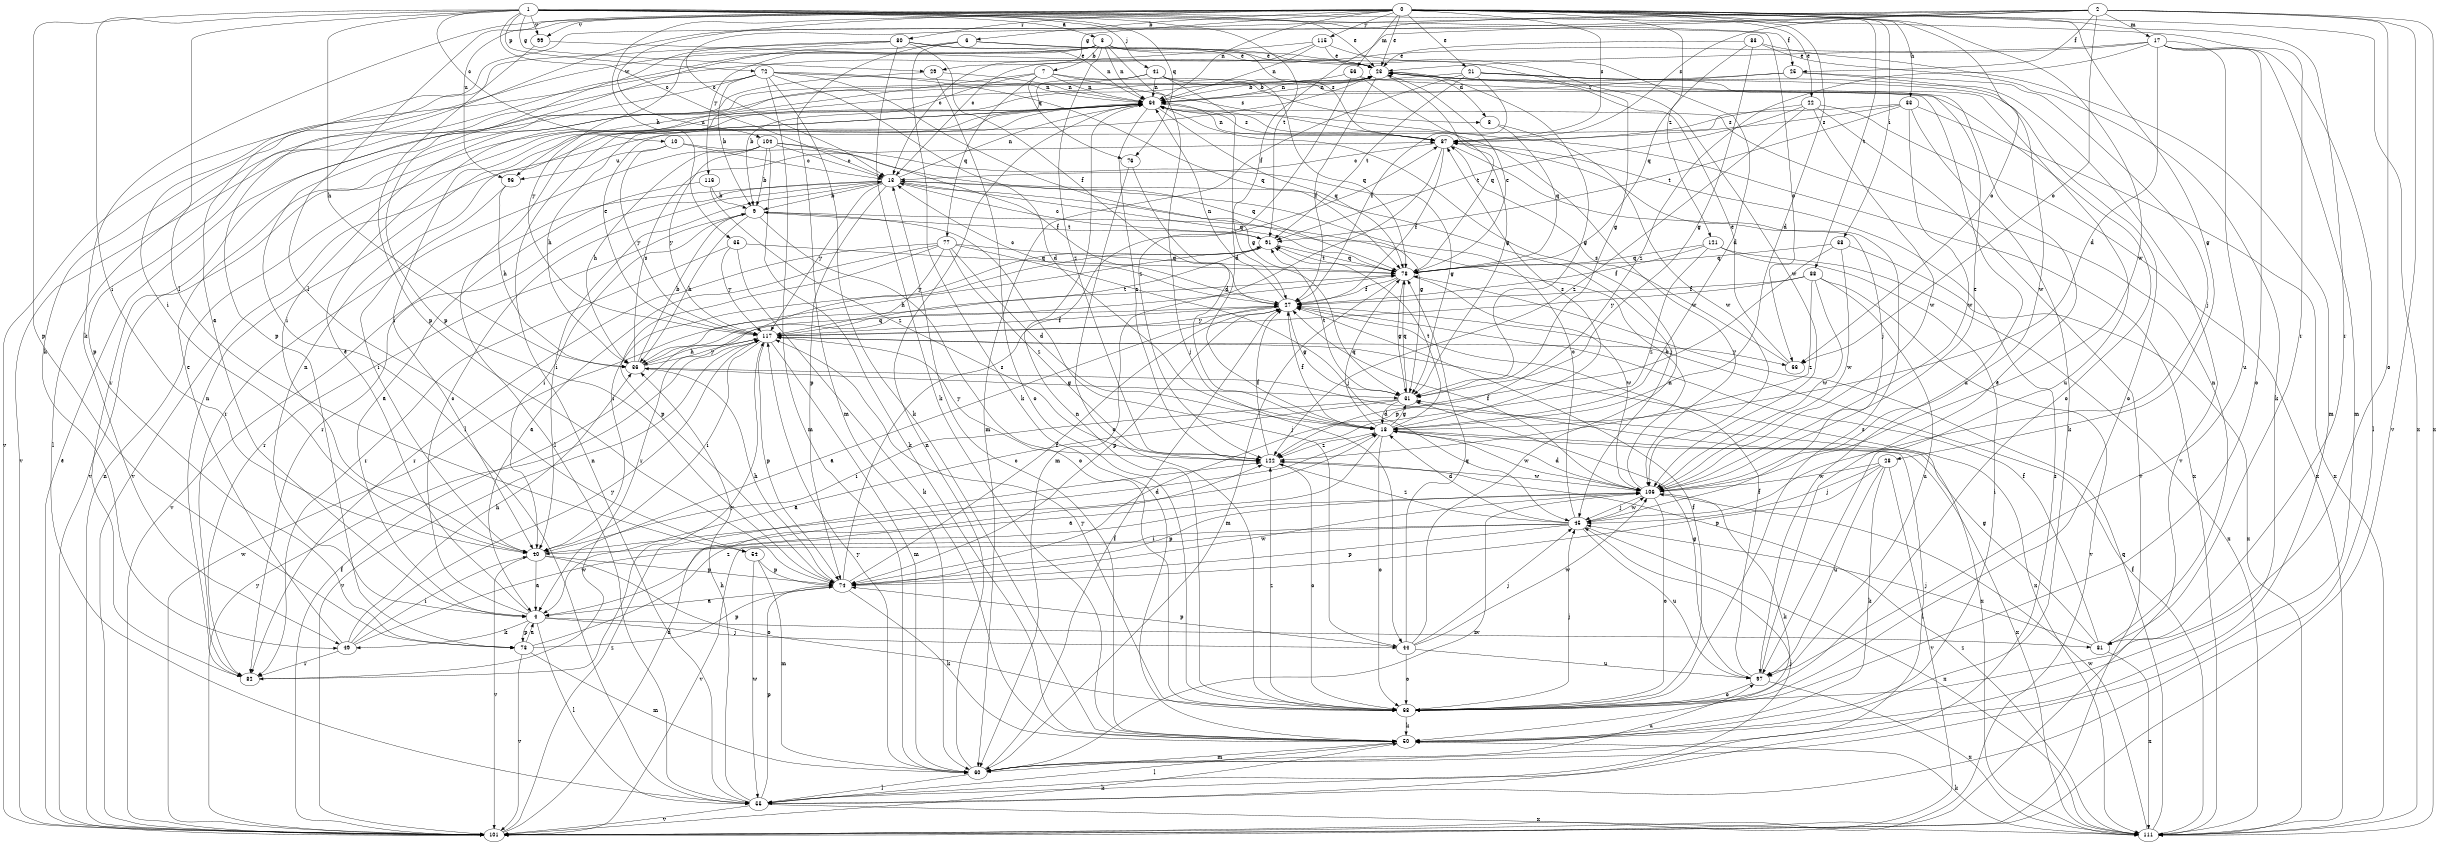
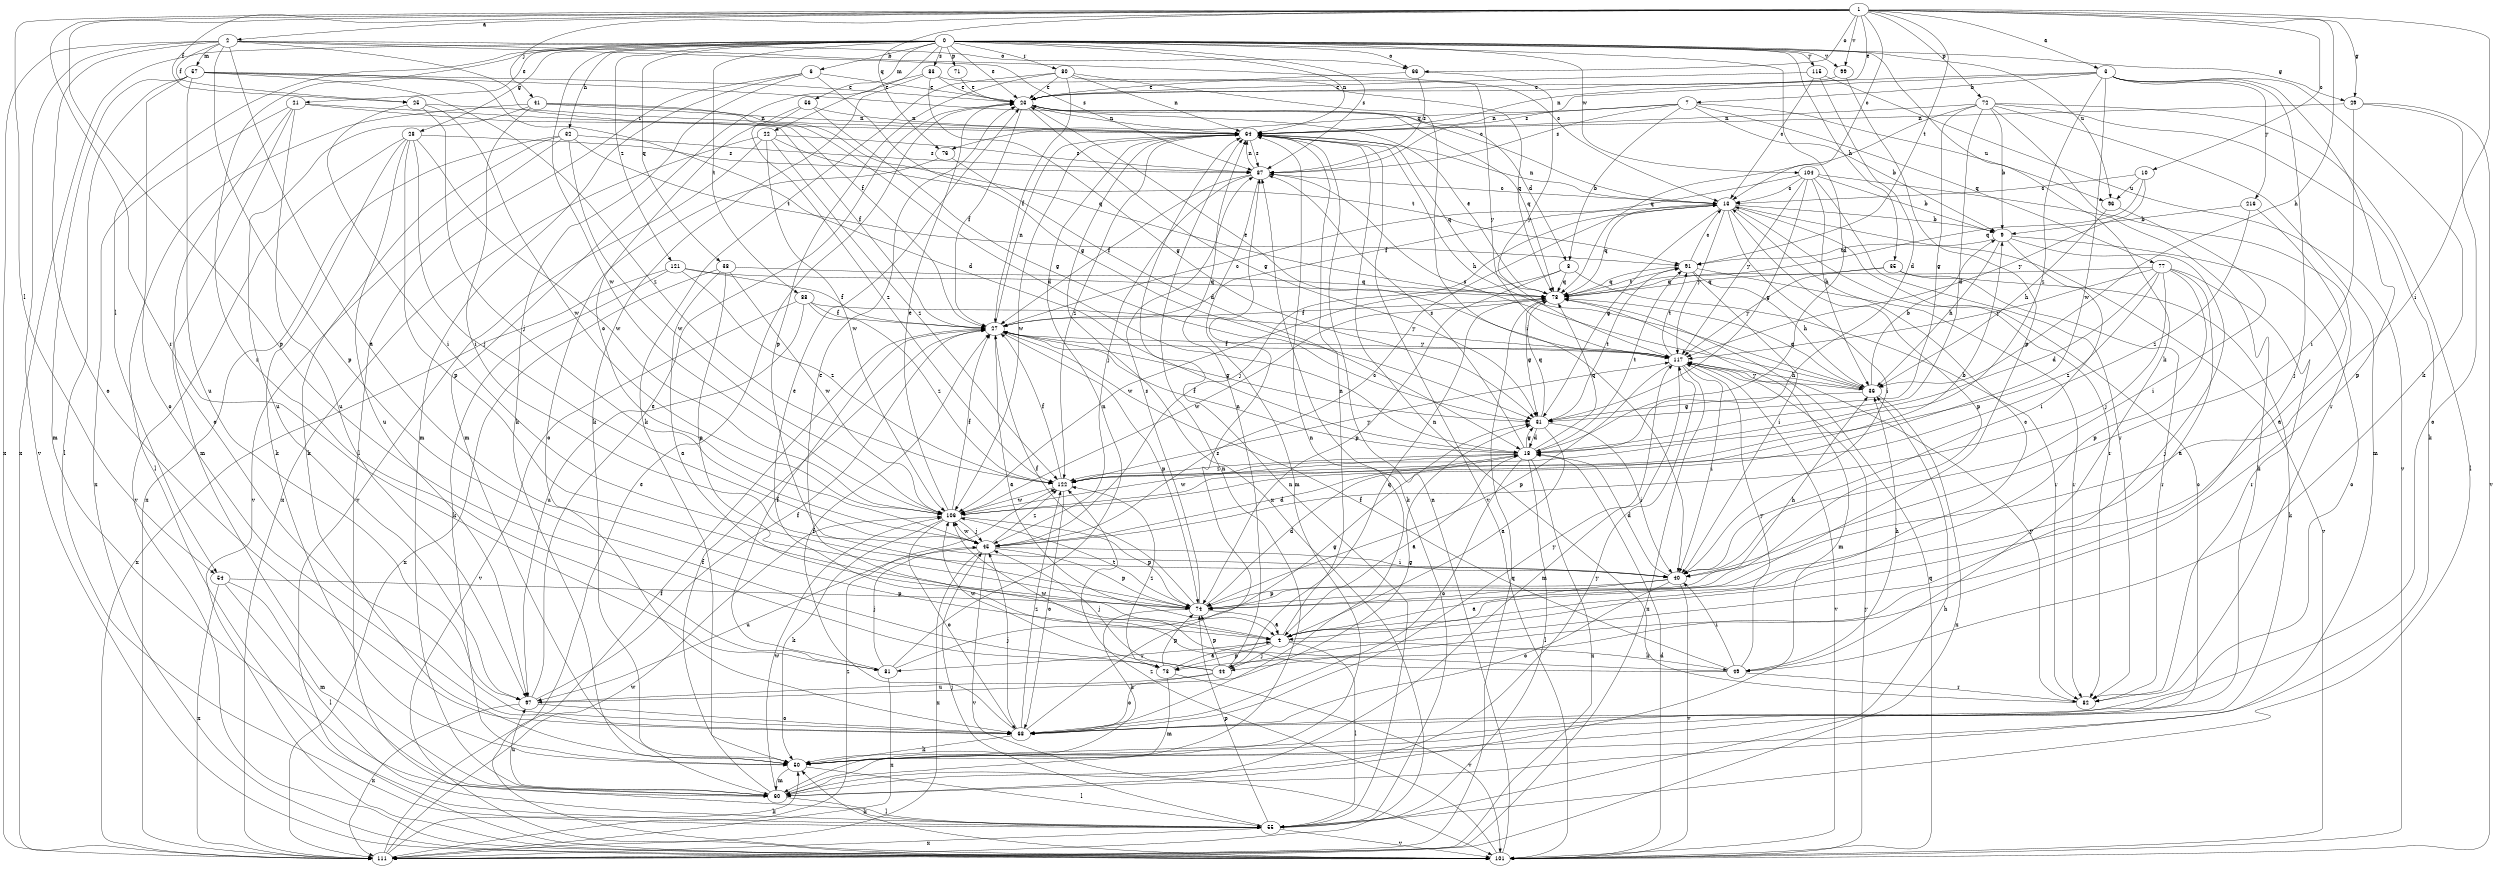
  strict digraph {
    0
    6
    18
    21
    22
    23
    28
    29
-   32 [label=33]
+   32
    35
    38
    49
    54
    56
    64
    66
+   71
    80
    81
    83
    87
    88
    96
    99
    104
    106
    111
    115
    121
    55
    31
    50
    60
    91
    4
    27
    68
    122
    78
    101
    97
    8
    74
    45
    40
    82
    117
    36
    13
    9
    1
    2
    3
    10
    25
    41
    72
    73
    76
-   57 [label=17]
+   57
    7
    44
-   116
+   116 [label=216]
    77
    0 -> 6 [label=b]
    0 -> 18 [label=d]
    0 -> 21 [label=e]
    0 -> 22 [label=e]
    0 -> 23 [label=e]
    0 -> 28 [label=g]
    0 -> 29 [label=g]
    0 -> 32 [label=h]
    0 -> 35 [label=h]
-   0 -> 38 [label=i]
+   0 -> 38 [label=q]
    0 -> 49 [label=k]
    0 -> 54 [label=l]
    0 -> 56 [label=m]
    0 -> 64 [label=n]
    0 -> 66 [label=o]
+   0 -> 71 [label=p]
    0 -> 80 [label=r]
    0 -> 81 [label=r]
+   0 -> 83 [label=s]
    0 -> 87 [label=s]
    0 -> 88 [label=t]
    0 -> 96 [label=u]
    0 -> 99 [label=v]
    0 -> 104 [label=w]
    0 -> 106 [label=w]
    0 -> 111 [label=x]
    0 -> 115 [label=y]
    0 -> 121 [label=z]
    6 -> 23 [label=e]
    6 -> 55 [label=l]
    6 -> 31 [label=g]
    6 -> 50 [label=k]
    6 -> 60 [label=m]
    18 -> 87 [label=s]
    18 -> 106 [label=w]
    18 -> 111 [label=x]
    18 -> 55 [label=l]
    18 -> 31 [label=g]
    18 -> 91 [label=t]
    18 -> 4 [label=a]
    18 -> 27 [label=f]
    18 -> 68 [label=o]
    18 -> 122 [label=z]
    18 -> 78 [label=q]
-   21 -> 64 [label=n]
+   21 -> 64 [label=r]
    21 -> 60 [label=m]
-   21 -> 91 [label=t]
    21 -> 27 [label=f]
    21 -> 68 [label=o]
-   21 -> 101 [label=v]
+   21 -> 101 [label=x]
    21 -> 97 [label=u]
    22 -> 87 [label=s]
    22 -> 106 [label=w]
    22 -> 111 [label=x]
    22 -> 91 [label=t]
    22 -> 122 [label=z]
    22 -> 101 [label=v]
    23 -> 64 [label=n]
    23 -> 31 [label=g]
    23 -> 27 [label=f]
    23 -> 78 [label=q]
    23 -> 8 [label=d]
+   28 -> 87 [label=s]
    28 -> 106 [label=w]
    28 -> 50 [label=k]
    28 -> 101 [label=v]
    28 -> 97 [label=u]
    28 -> 74 [label=p]
    28 -> 45 [label=j]
    29 -> 64 [label=n]
    29 -> 68 [label=o]
    29 -> 101 [label=v]
+   29 -> 40 [label=i]
    32 -> 87 [label=s]
    32 -> 106 [label=w]
    32 -> 111 [label=x]
    32 -> 50 [label=k]
    32 -> 91 [label=t]
    32 -> 101 [label=v]
    35 -> 50 [label=k]
    35 -> 78 [label=q]
    35 -> 82 [label=r]
    35 -> 117 [label=y]
    38 -> 106 [label=w]
    38 -> 111 [label=x]
+   38 -> 4 [label=a]
    38 -> 78 [label=q]
    38 -> 74 [label=p]
    49 -> 23 [label=e]
    49 -> 106 [label=w]
    49 -> 40 [label=i]
    49 -> 82 [label=r]
    49 -> 117 [label=y]
    49 -> 36 [label=h]
-   54 -> 55 [label=w]
+   54 -> 111 [label=x]
+   54 -> 55 [label=l]
    54 -> 60 [label=m]
    54 -> 74 [label=p]
-   56 -> 64 [label=b]
+   56 -> 64 [label=n]
    56 -> 31 [label=g]
-   56 -> 68 [label=o]
+   56 -> 45 [label=o]
    56 -> 122 [label=z]
    64 -> 87 [label=s]
    64 -> 106 [label=w]
    64 -> 111 [label=x]
    64 -> 122 [label=z]
    64 -> 78 [label=q]
    64 -> 101 [label=v]
    64 -> 36 [label=h]
    66 -> 23 [label=e]
    66 -> 87 [label=s]
-   117 -> 66 [label=y]
+   66 -> 117 [label=y]
+   71 -> 23 [label=e]
    80 -> 23 [label=e]
    80 -> 64 [label=n]
    80 -> 50 [label=k]
    80 -> 27 [label=f]
    80 -> 74 [label=p]
    80 -> 40 [label=i]
    80 -> 117 [label=y]
    81 -> 64 [label=n]
    81 -> 111 [label=x]
    81 -> 31 [label=g]
    81 -> 27 [label=f]
    81 -> 45 [label=j]
    83 -> 23 [label=e]
    83 -> 31 [label=g]
    83 -> 50 [label=k]
    83 -> 60 [label=m]
    83 -> 78 [label=q]
    87 -> 64 [label=n]
    87 -> 60 [label=m]
    87 -> 27 [label=f]
    87 -> 45 [label=j]
    87 -> 13 [label=c]
-   88 -> 106 [label=w]
    88 -> 27 [label=f]
    88 -> 122 [label=z]
    88 -> 101 [label=v]
    88 -> 97 [label=u]
    88 -> 117 [label=y]
    96 -> 40 [label=i]
    96 -> 36 [label=h]
    99 -> 23 [label=e]
    99 -> 74 [label=p]
    104 -> 31 [label=g]
    104 -> 50 [label=k]
    104 -> 27 [label=f]
    104 -> 82 [label=r]
    104 -> 117 [label=y]
    104 -> 36 [label=h]
    104 -> 13 [label=c]
    104 -> 9 [label=b]
-   106 -> 18 [label=d]
+   74 -> 18 [label=d]
    106 -> 23 [label=e]
    106 -> 50 [label=k]
    106 -> 27 [label=f]
    106 -> 68 [label=o]
    106 -> 74 [label=p]
    106 -> 45 [label=j]
    106 -> 9 [label=b]
    111 -> 106 [label=w]
    111 -> 50 [label=k]
    111 -> 27 [label=f]
    111 -> 122 [label=z]
    111 -> 78 [label=q]
    115 -> 18 [label=d]
    115 -> 23 [label=e]
-   115 -> 64 [label=n]
    115 -> 101 [label=v]
    115 -> 13 [label=c]
    121 -> 111 [label=x]
-   121 -> 50 [label=i]
+   121 -> 50 [label=k]
    121 -> 27 [label=f]
    121 -> 122 [label=z]
    121 -> 78 [label=q]
    55 -> 64 [label=n]
-   55 -> 87 [label=s]
+   55 -> 87 [label=k]
    55 -> 111 [label=x]
    55 -> 101 [label=v]
    55 -> 74 [label=p]
    55 -> 45 [label=j]
    55 -> 36 [label=h]
    31 -> 18 [label=d]
    31 -> 91 [label=t]
    31 -> 4 [label=a]
    31 -> 78 [label=q]
    31 -> 40 [label=i]
    50 -> 55 [label=l]
    50 -> 60 [label=m]
    50 -> 13 [label=c]
    60 -> 64 [label=n]
    60 -> 106 [label=w]
    60 -> 55 [label=l]
    60 -> 27 [label=f]
    60 -> 97 [label=u]
    60 -> 117 [label=y]
    91 -> 78 [label=q]
    91 -> 40 [label=i]
    91 -> 82 [label=r]
    91 -> 36 [label=h]
    91 -> 13 [label=c]
    4 -> 23 [label=e]
    4 -> 49 [label=k]
    4 -> 64 [label=n]
    4 -> 81 [label=r]
    4 -> 55 [label=l]
    4 -> 13 [label=c]
    4 -> 73 [label=p]
    4 -> 44 [label=j]
    27 -> 64 [label=n]
    27 -> 31 [label=g]
    27 -> 4 [label=a]
    27 -> 74 [label=p]
    27 -> 117 [label=y]
    27 -> 13 [label=c]
    68 -> 64 [label=n]
    68 -> 87 [label=s]
    68 -> 50 [label=k]
    68 -> 27 [label=f]
    68 -> 122 [label=z]
    68 -> 45 [label=j]
    68 -> 117 [label=y]
    122 -> 106 [label=w]
    122 -> 27 [label=f]
    122 -> 68 [label=o]
    122 -> 117 [label=y]
    78 -> 23 [label=e]
    78 -> 106 [label=w]
    78 -> 31 [label=g]
    78 -> 60 [label=m]
    78 -> 91 [label=t]
    78 -> 27 [label=f]
    101 -> 18 [label=d]
    101 -> 23 [label=e]
    101 -> 64 [label=n]
    101 -> 50 [label=k]
-   101 -> 27 [label=f]
+   49 -> 27 [label=f]
    101 -> 122 [label=z]
-   101 -> 78 [label=w]
+   101 -> 78 [label=q]
    101 -> 117 [label=y]
    97 -> 23 [label=e]
    97 -> 111 [label=x]
    97 -> 31 [label=g]
    97 -> 27 [label=f]
    97 -> 68 [label=o]
    8 -> 106 [label=w]
    8 -> 78 [label=q]
-   9 -> 82 [label=r]
+   8 -> 74 [label=p]
+   8 -> 82 [label=r]
    74 -> 87 [label=s]
-   74 -> 106 [label=w]
+   74 -> 106 [label=t]
    74 -> 50 [label=k]
    74 -> 4 [label=a]
    74 -> 27 [label=f]
    74 -> 36 [label=h]
    45 -> 18 [label=d]
    45 -> 106 [label=w]
    45 -> 111 [label=x]
    45 -> 122 [label=z]
    45 -> 101 [label=v]
    45 -> 97 [label=u]
    45 -> 74 [label=p]
    45 -> 40 [label=i]
    45 -> 13 [label=c]
    40 -> 18 [label=d]
    40 -> 4 [label=a]
    40 -> 68 [label=o]
    40 -> 101 [label=v]
    40 -> 74 [label=p]
    82 -> 64 [label=n]
    82 -> 117 [label=y]
    117 -> 23 [label=e]
    117 -> 111 [label=x]
    117 -> 60 [label=m]
    117 -> 91 [label=t]
    117 -> 27 [label=f]
    117 -> 101 [label=v]
    117 -> 74 [label=p]
    117 -> 40 [label=i]
    117 -> 36 [label=h]
    36 -> 87 [label=s]
    36 -> 111 [label=x]
    36 -> 31 [label=g]
    36 -> 78 [label=q]
    36 -> 117 [label=y]
    36 -> 9 [label=b]
    13 -> 64 [label=n]
    13 -> 31 [label=g]
    13 -> 78 [label=q]
    13 -> 101 [label=v]
    13 -> 74 [label=p]
    13 -> 45 [label=j]
    13 -> 40 [label=i]
    13 -> 82 [label=r]
    13 -> 117 [label=y]
    13 -> 9 [label=b]
    9 -> 91 [label=t]
    9 -> 68 [label=o]
    9 -> 40 [label=i]
    9 -> 36 [label=h]
    9 -> 44 [label=j]
    1 -> 23 [label=e]
    1 -> 29 [label=g]
    1 -> 54 [label=l]
    1 -> 66 [label=o]
    1 -> 81 [label=r]
    1 -> 99 [label=v]
    1 -> 91 [label=t]
    1 -> 40 [label=i]
    1 -> 36 [label=h]
    1 -> 13 [label=c]
+   1 -> 2 [label=a]
    1 -> 3 [label=a]
    1 -> 10 [label=c]
    1 -> 25 [label=f]
    1 -> 41 [label=j]
    1 -> 72 [label=p]
    1 -> 73 [label=p]
    1 -> 76 [label=q]
    2 -> 66 [label=o]
    2 -> 87 [label=s]
    2 -> 111 [label=x]
    2 -> 4 [label=a]
    2 -> 27 [label=f]
    2 -> 68 [label=o]
    2 -> 101 [label=v]
    2 -> 13 [label=c]
    2 -> 25 [label=f]
    2 -> 73 [label=p]
    2 -> 57 [label=m]
    3 -> 49 [label=k]
    3 -> 64 [label=n]
    3 -> 87 [label=s]
    3 -> 106 [label=w]
    3 -> 122 [label=z]
    3 -> 73 [label=p]
    3 -> 7 [label=b]
    3 -> 44 [label=j]
    3 -> 116 [label=y]
    10 -> 96 [label=u]
    10 -> 78 [label=q]
    10 -> 117 [label=y]
    10 -> 13 [label=c]
-   25 -> 64 [label=r]
+   25 -> 64 [label=n]
    25 -> 106 [label=w]
    25 -> 45 [label=j]
    25 -> 40 [label=i]
    41 -> 18 [label=d]
    41 -> 64 [label=n]
    41 -> 55 [label=l]
    41 -> 78 [label=q]
    41 -> 97 [label=u]
    41 -> 40 [label=i]
    72 -> 18 [label=d]
    72 -> 64 [label=n]
    72 -> 55 [label=l]
    72 -> 31 [label=g]
    72 -> 50 [label=k]
    72 -> 60 [label=m]
    72 -> 78 [label=q]
    72 -> 82 [label=r]
    72 -> 9 [label=b]
    73 -> 60 [label=m]
    73 -> 4 [label=a]
    73 -> 122 [label=z]
    73 -> 101 [label=v]
    73 -> 74 [label=p]
    76 -> 18 [label=d]
    76 -> 68 [label=o]
    57 -> 18 [label=d]
    57 -> 23 [label=e]
    57 -> 55 [label=l]
    57 -> 60 [label=m]
    57 -> 68 [label=o]
    57 -> 122 [label=z]
    57 -> 97 [label=u]
    57 -> 13 [label=c]
    7 -> 64 [label=n]
    7 -> 87 [label=s]
    7 -> 96 [label=u]
    7 -> 8 [label=b]
    7 -> 9 [label=b]
    7 -> 76 [label=q]
    7 -> 77 [label=q]
    44 -> 64 [label=n]
    44 -> 106 [label=w]
    44 -> 68 [label=o]
    44 -> 78 [label=q]
    44 -> 97 [label=u]
    44 -> 74 [label=p]
    44 -> 45 [label=j]
    116 -> 4 [label=a]
    116 -> 122 [label=z]
    116 -> 9 [label=b]
    77 -> 18 [label=d]
    77 -> 4 [label=a]
    77 -> 122 [label=z]
    77 -> 78 [label=q]
    77 -> 74 [label=p]
    77 -> 45 [label=j]
    77 -> 82 [label=r]
    77 -> 117 [label=y]
  }
